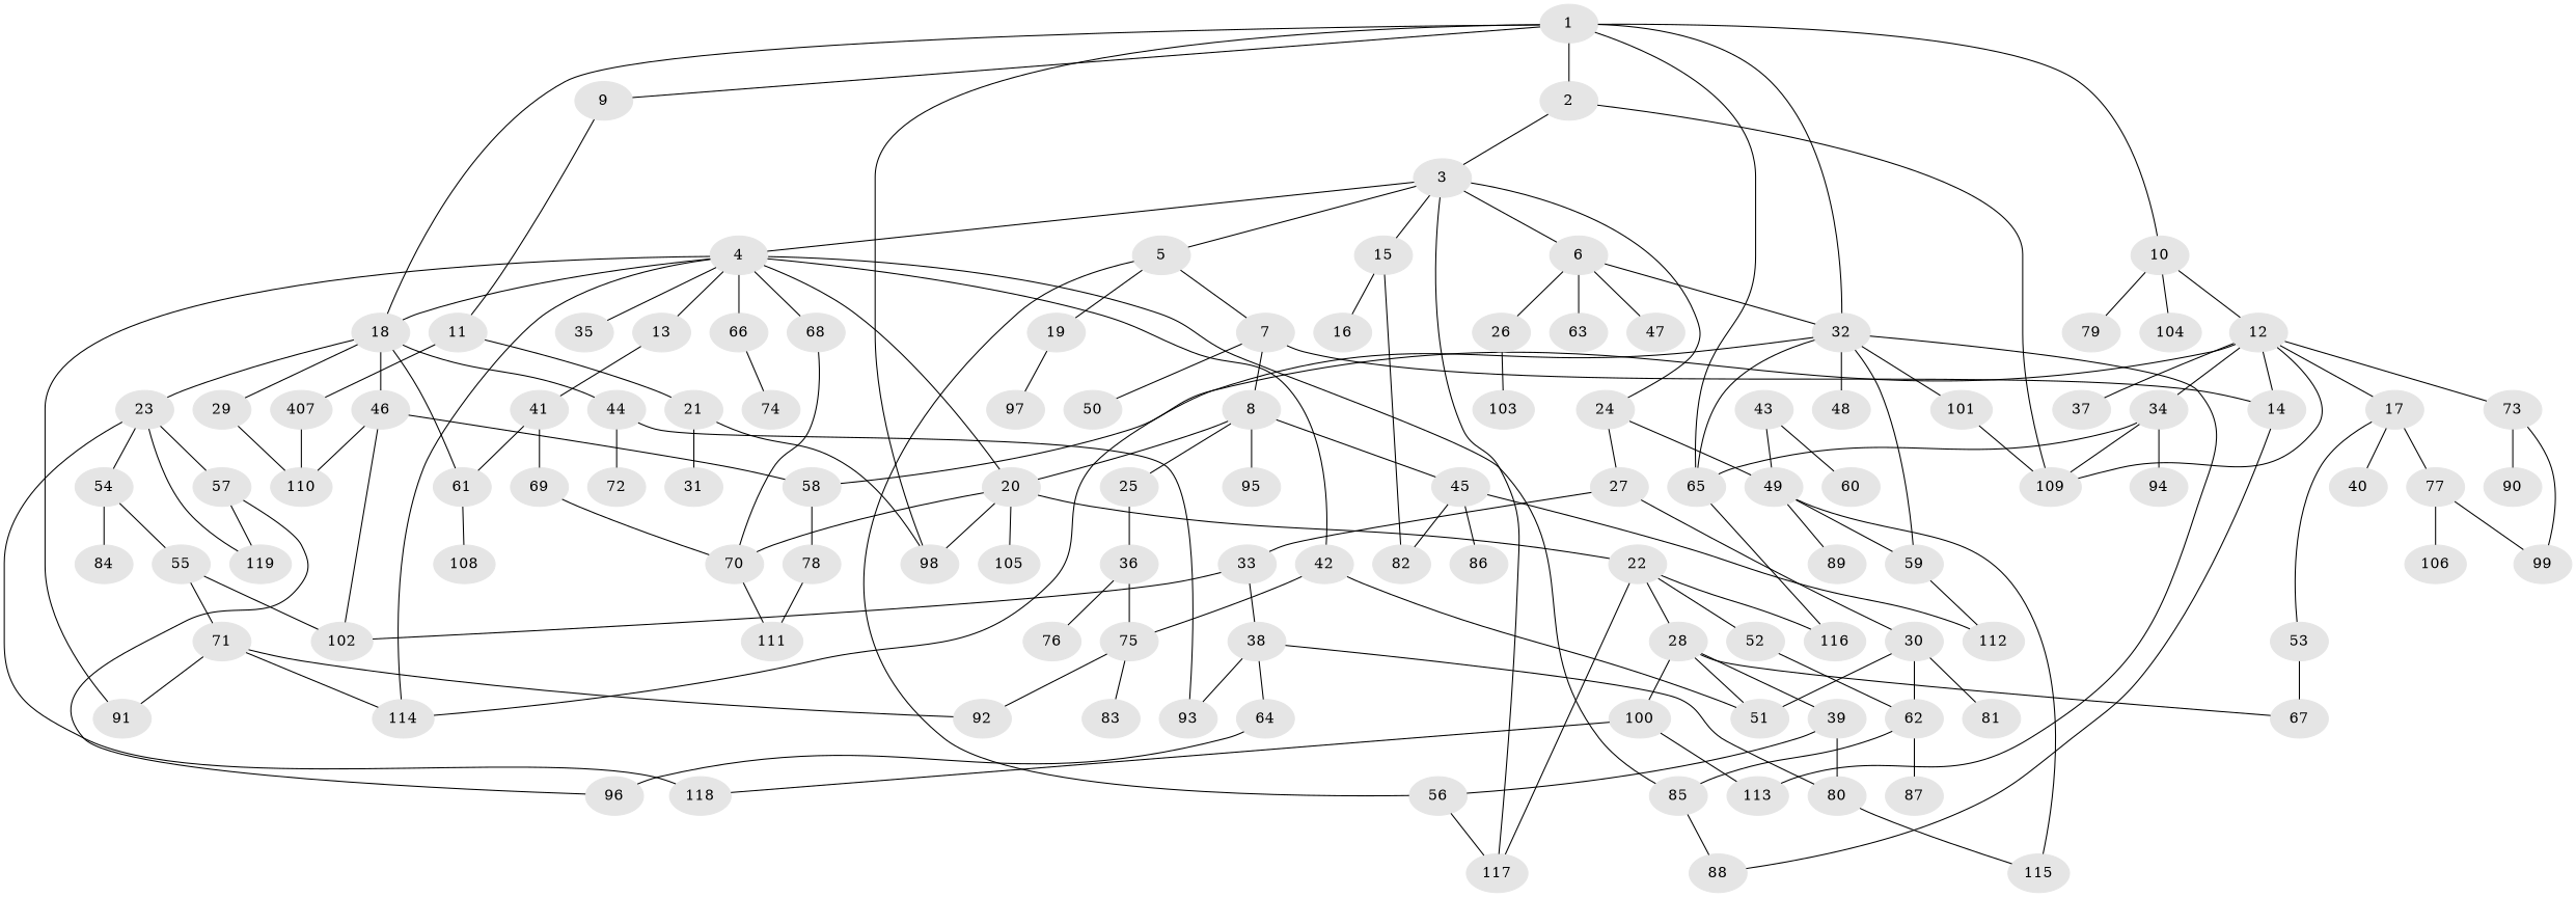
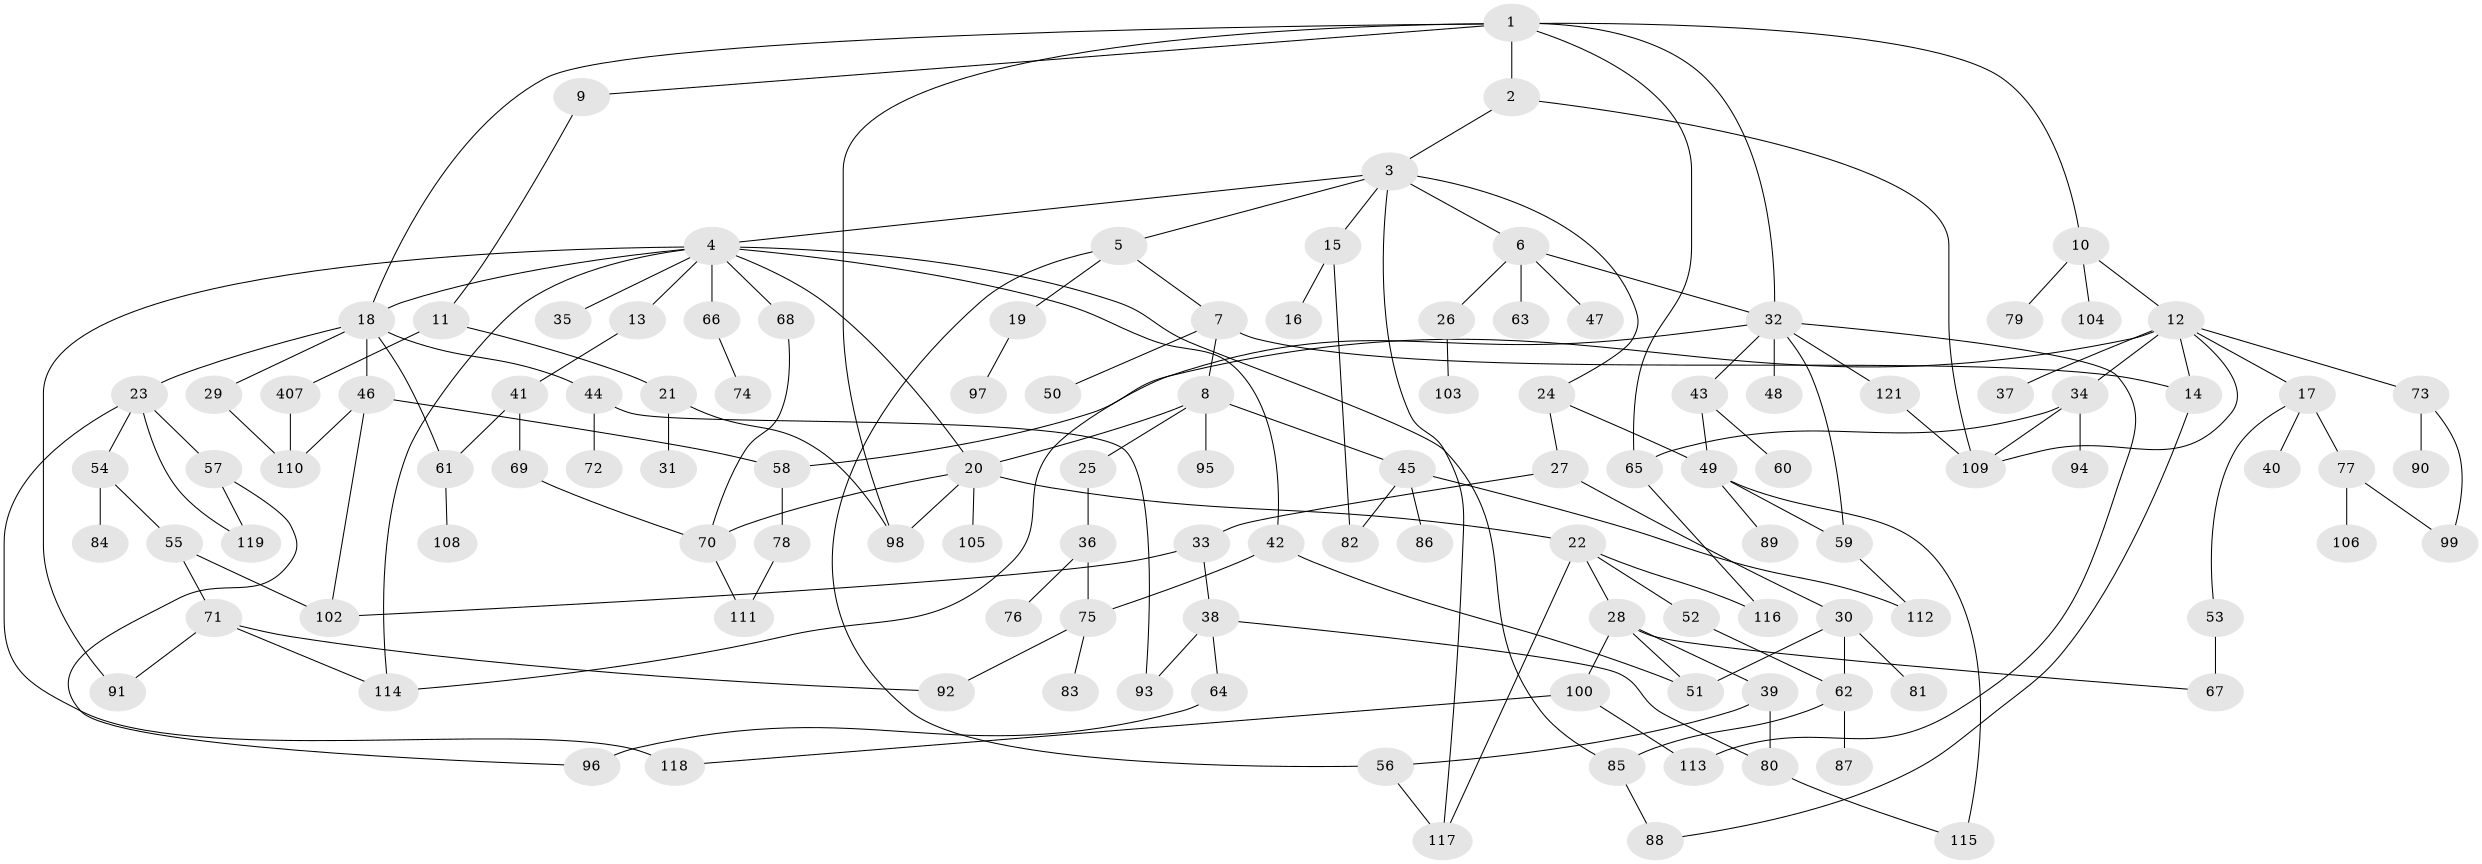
  graph {
    node [color=gray90 style=filled]
    1
    2
    9
    10
    18
    32
    65
    98
    3
    109
    11
    12
    79
    104
    23
    29
    44
    46
    61
    114
    43
    48
    59
-   101
+   101 [label=121]
    113
    116
    4
    5
    6
    15
    24
    117
    13
    20
    35
    42
    66
    85
    91
    68
    7
    19
    56
    26
    47
    63
    16
    82
    27
    49
    41
    22
    70
    105
    51
    75
    74
    88
    8
    14
    50
    97
    103
    25
    45
    95
    36
    86
    112
    21
    n71 [label=407]
    17
    34
    37
    58
    73
    31
    110
    40
    53
    77
    94
    78
    90
    99
    69
    67
    106
    54
    57
    118
    119
    93
    72
    102
    108
    28
    52
    111
    39
    100
    62
    55
    84
    96
    30
    33
    89
    115
    76
    81
    38
    80
    87
    60
    64
    92
    83
    71
    1 -- 2
    1 -- 9
    1 -- 10
    1 -- 18
    1 -- 32
    1 -- 65
    1 -- 98
    2 -- 3
    2 -- 109
    9 -- 11
    10 -- 12
    10 -- 79
    10 -- 104
    18 -- 23
    18 -- 29
    18 -- 44
    18 -- 46
    18 -- 61
    32 -- 114
-   32 -- 65
+   32 -- 43
    32 -- 48
    32 -- 59
    32 -- 101
    32 -- 113
    65 -- 116
    3 -- 4
    3 -- 5
    3 -- 6
    3 -- 15
    3 -- 24
    3 -- 117
    11 -- 21
    11 -- n71
    12 -- 109
    12 -- 14
    12 -- 17
    12 -- 34
    12 -- 37
    12 -- 58
    12 -- 73
    23 -- 54
    23 -- 57
    23 -- 118
    23 -- 119
    29 -- 110
    44 -- 93
    44 -- 72
    46 -- 58
    46 -- 110
    46 -- 102
    61 -- 108
    43 -- 49
    43 -- 60
    59 -- 112
    101 -- 109
    4 -- 18
    4 -- 114
    4 -- 13
    4 -- 20
    4 -- 35
    4 -- 42
    4 -- 66
    4 -- 85
    4 -- 91
    4 -- 68
    5 -- 7
    5 -- 19
    5 -- 56
    6 -- 32
    6 -- 26
    6 -- 47
    6 -- 63
    15 -- 16
    15 -- 82
    24 -- 27
    24 -- 49
    13 -- 41
    20 -- 98
    20 -- 22
    20 -- 70
    20 -- 105
    42 -- 51
    42 -- 75
    66 -- 74
    85 -- 88
    68 -- 70
    7 -- 8
    7 -- 14
    7 -- 50
    19 -- 97
    56 -- 117
    26 -- 103
    27 -- 30
    27 -- 33
    49 -- 59
    49 -- 89
    49 -- 115
    41 -- 61
    41 -- 69
    22 -- 116
    22 -- 117
    22 -- 28
    22 -- 52
    70 -- 111
    75 -- 92
    75 -- 83
    8 -- 20
    8 -- 25
    8 -- 45
    8 -- 95
    14 -- 88
    25 -- 36
    45 -- 82
    45 -- 86
    45 -- 112
    36 -- 75
    36 -- 76
    21 -- 98
    21 -- 31
    n71 -- 110
    17 -- 40
    17 -- 53
    17 -- 77
    34 -- 65
    34 -- 109
    34 -- 94
    58 -- 78
    73 -- 90
    73 -- 99
    53 -- 67
    77 -- 99
    77 -- 106
    78 -- 111
    69 -- 70
    54 -- 55
    54 -- 84
    57 -- 119
    57 -- 96
    28 -- 51
    28 -- 67
    28 -- 39
    28 -- 100
    52 -- 62
    39 -- 56
    39 -- 80
    100 -- 113
    100 -- 118
    62 -- 85
    62 -- 87
    55 -- 102
    55 -- 71
    30 -- 51
    30 -- 62
    30 -- 81
    33 -- 102
    33 -- 38
    38 -- 93
    38 -- 80
    38 -- 64
    80 -- 115
    64 -- 96
    71 -- 114
    71 -- 91
    71 -- 92
  }
